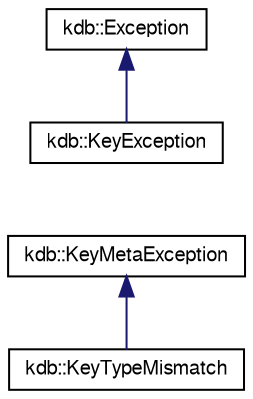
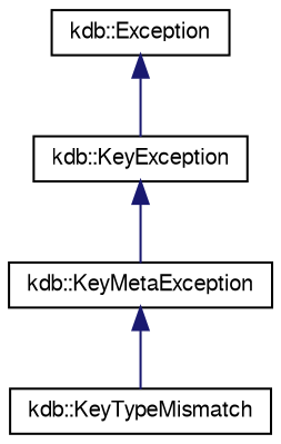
  digraph {
    rankdir=TB
    node [color=black fillcolor=white fontname=FreeSans fontsize=10 shape=record style=filled]
    edge [color=midnightblue dir=back fontname=FreeSans fontsize=10 labelfontname=FreeSans labelfontsize=10 style=solid]
    n1 [height=0.2 label="kdb::Exception" width=0.4]
    n2 [height=0.2 label="kdb::KeyException" width=0.4]
    n3 [height=0.2 label="kdb::KeyMetaException" width=0.4]
    n4 [height=0.2 label="kdb::KeyTypeMismatch" width=0.4]
    n1 -> n2
+   n2 -> n3
    n3 -> n4
  }
